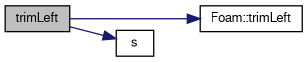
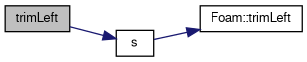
  digraph {
    rankdir=LR
    node [color=black fontname=FreeSans fontsize=10 shape=record]
    edge [color=midnightblue fontname=FreeSans fontsize=10 labelfontname=FreeSans labelfontsize=10 style=solid]
    n1 [fillcolor=grey75 fontcolor=black height=0.2 label=trimLeft style=filled width=0.4]
    n2 [height=0.2 label="Foam::trimLeft" width=0.4]
    n3 [height=0.2 label=s width=0.4]
-   n1 -> n2
+   n3 -> n2
    n1 -> n3
  }
